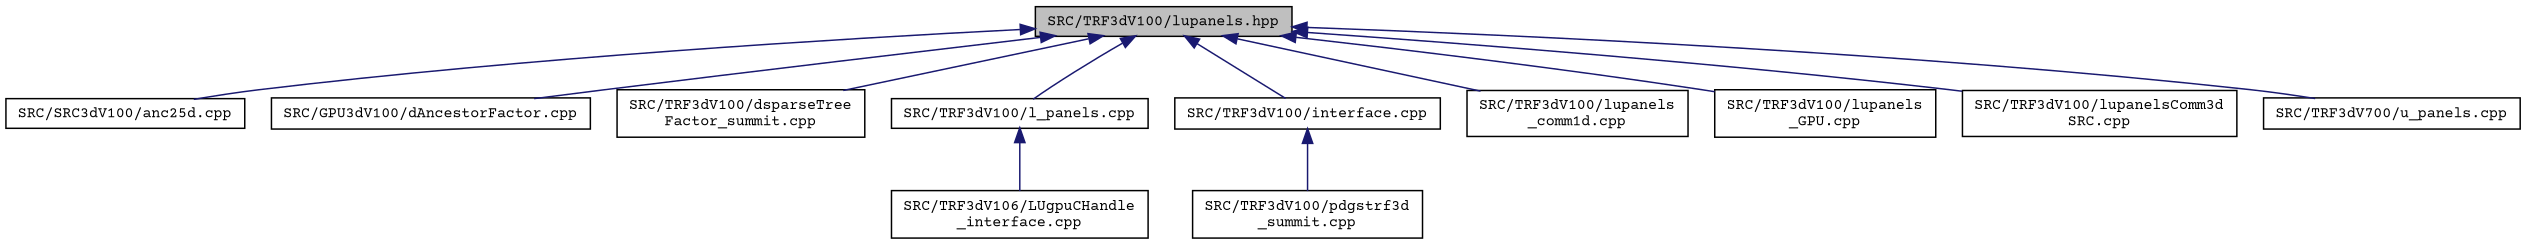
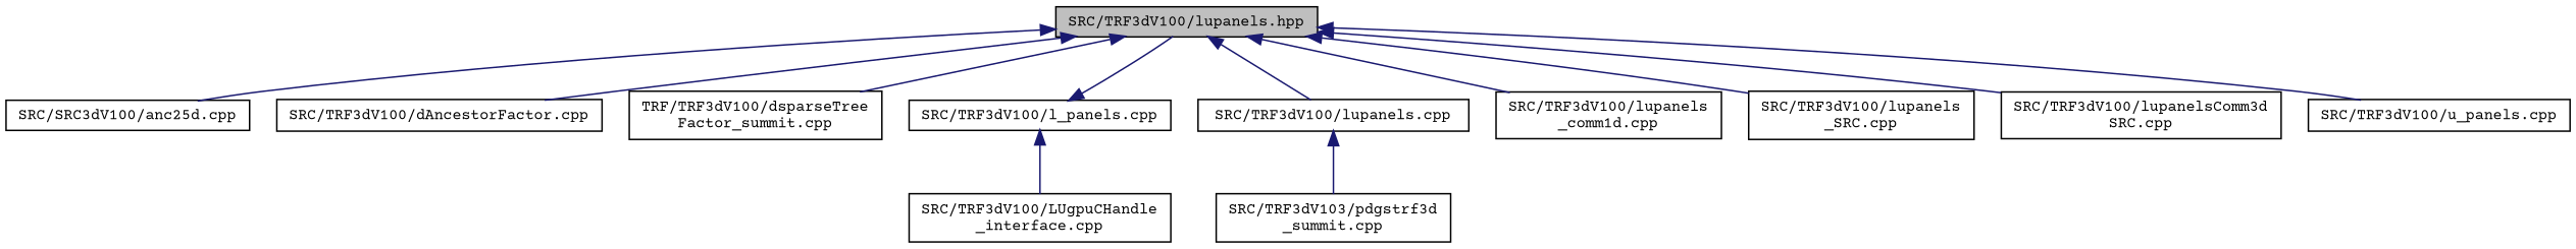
  digraph {
    fontname="Courier Prime"
    node [color=black fillcolor=white fontname="Courier Prime" fontsize=10 shape=record style=filled]
    edge [color=midnightblue dir=back fontname="Courier Prime" fontsize=10 labelfontname=Helvetica labelfontsize=10 style=solid]
    n1 [fillcolor=grey75 fontcolor=black height=0.2 label="SRC/TRF3dV100/lupanels.hpp" width=0.4]
    n2 [height=0.2 label="SRC/SRC3dV100/anc25d.cpp" width=0.4]
-   n3 [height=0.2 label="SRC/GPU3dV100/dAncestorFactor.cpp" width=0.4]
-   n4 [height=0.2 label="SRC/TRF3dV100/dsparseTree\lFactor_summit.cpp" width=0.4]
+   n3 [height=0.2 label="SRC/TRF3dV100/dAncestorFactor.cpp" width=0.4]
+   n4 [height=0.2 label="TRF/TRF3dV100/dsparseTree\lFactor_summit.cpp" width=0.4]
    n5 [height=0.2 label="SRC/TRF3dV100/l_panels.cpp" width=0.4]
-   n6 [height=0.2 label="SRC/TRF3dV100/interface.cpp" width=0.4]
+   n6 [height=0.2 label="SRC/TRF3dV100/lupanels.cpp" width=0.4]
    n7 [height=0.2 label="SRC/TRF3dV100/lupanels\l_comm1d.cpp" width=0.4]
-   n8 [height=0.2 label="SRC/TRF3dV100/lupanels\l_GPU.cpp" width=0.4]
+   n8 [height=0.2 label="SRC/TRF3dV100/lupanels\l_SRC.cpp" width=0.4]
    n9 [height=0.2 label="SRC/TRF3dV100/lupanelsComm3d\lSRC.cpp" width=0.4]
-   n10 [height=0.2 label="SRC/TRF3dV700/u_panels.cpp" width=0.4]
-   n11 [height=0.2 label="SRC/TRF3dV106/LUgpuCHandle\l_interface.cpp" width=0.4]
-   n12 [height=0.2 label="SRC/TRF3dV100/pdgstrf3d\l_summit.cpp" width=0.4]
+   n10 [height=0.2 label="SRC/TRF3dV100/u_panels.cpp" width=0.4]
+   n11 [height=0.2 label="SRC/TRF3dV100/LUgpuCHandle\l_interface.cpp" width=0.4]
+   n12 [height=0.2 label="SRC/TRF3dV103/pdgstrf3d\l_summit.cpp" width=0.4]
    n1 -> n2
    n1 -> n3
    n1 -> n4
-   n1 -> n5
+   n5 -> n1
    n1 -> n6
    n1 -> n7
    n1 -> n8
    n1 -> n9
    n1 -> n10
    n5 -> n11
    n6 -> n12
  }
